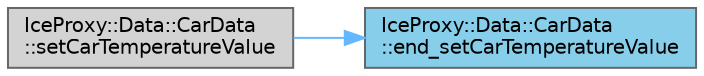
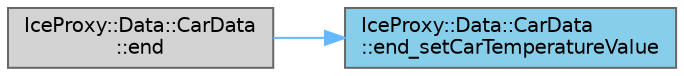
  digraph {
    rankdir=RL
    node [fontname=Helvetica fontsize=10 shape=box style=filled]
    n1 [color=gray40 fillcolor=skyblue fontcolor=black height=0.2 label="IceProxy::Data::CarData\l::end_setCarTemperatureValue" width=0.4]
-   n2 [color=grey40 fillcolor=lightgrey height=0.2 label="IceProxy::Data::CarData\l::setCarTemperatureValue" width=0.4]
+   n2 [color=grey40 fillcolor=lightgrey height=0.2 label="IceProxy::Data::CarData\l::end" width=0.4]
    n1 -> n2 [color=steelblue1 dir=back fontname=Helvetica fontsize=10 labelfontname=Helvetica labelfontsize=10 style=solid]
  }
